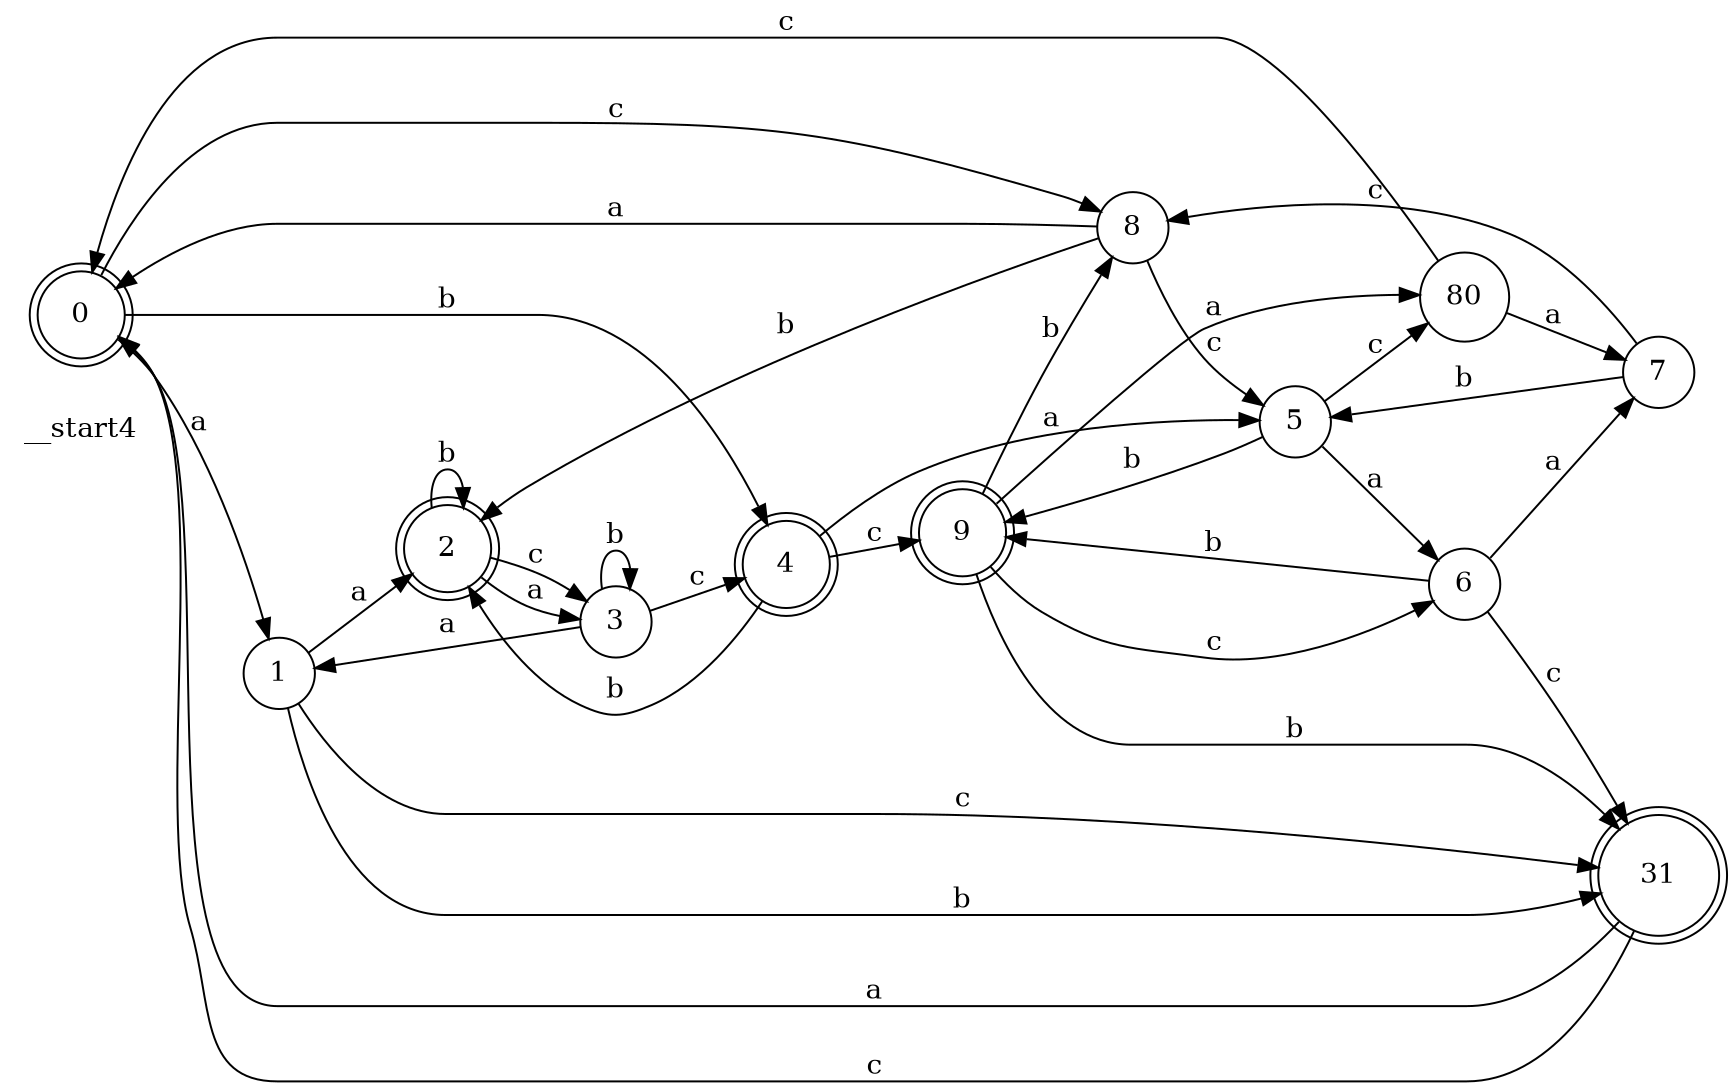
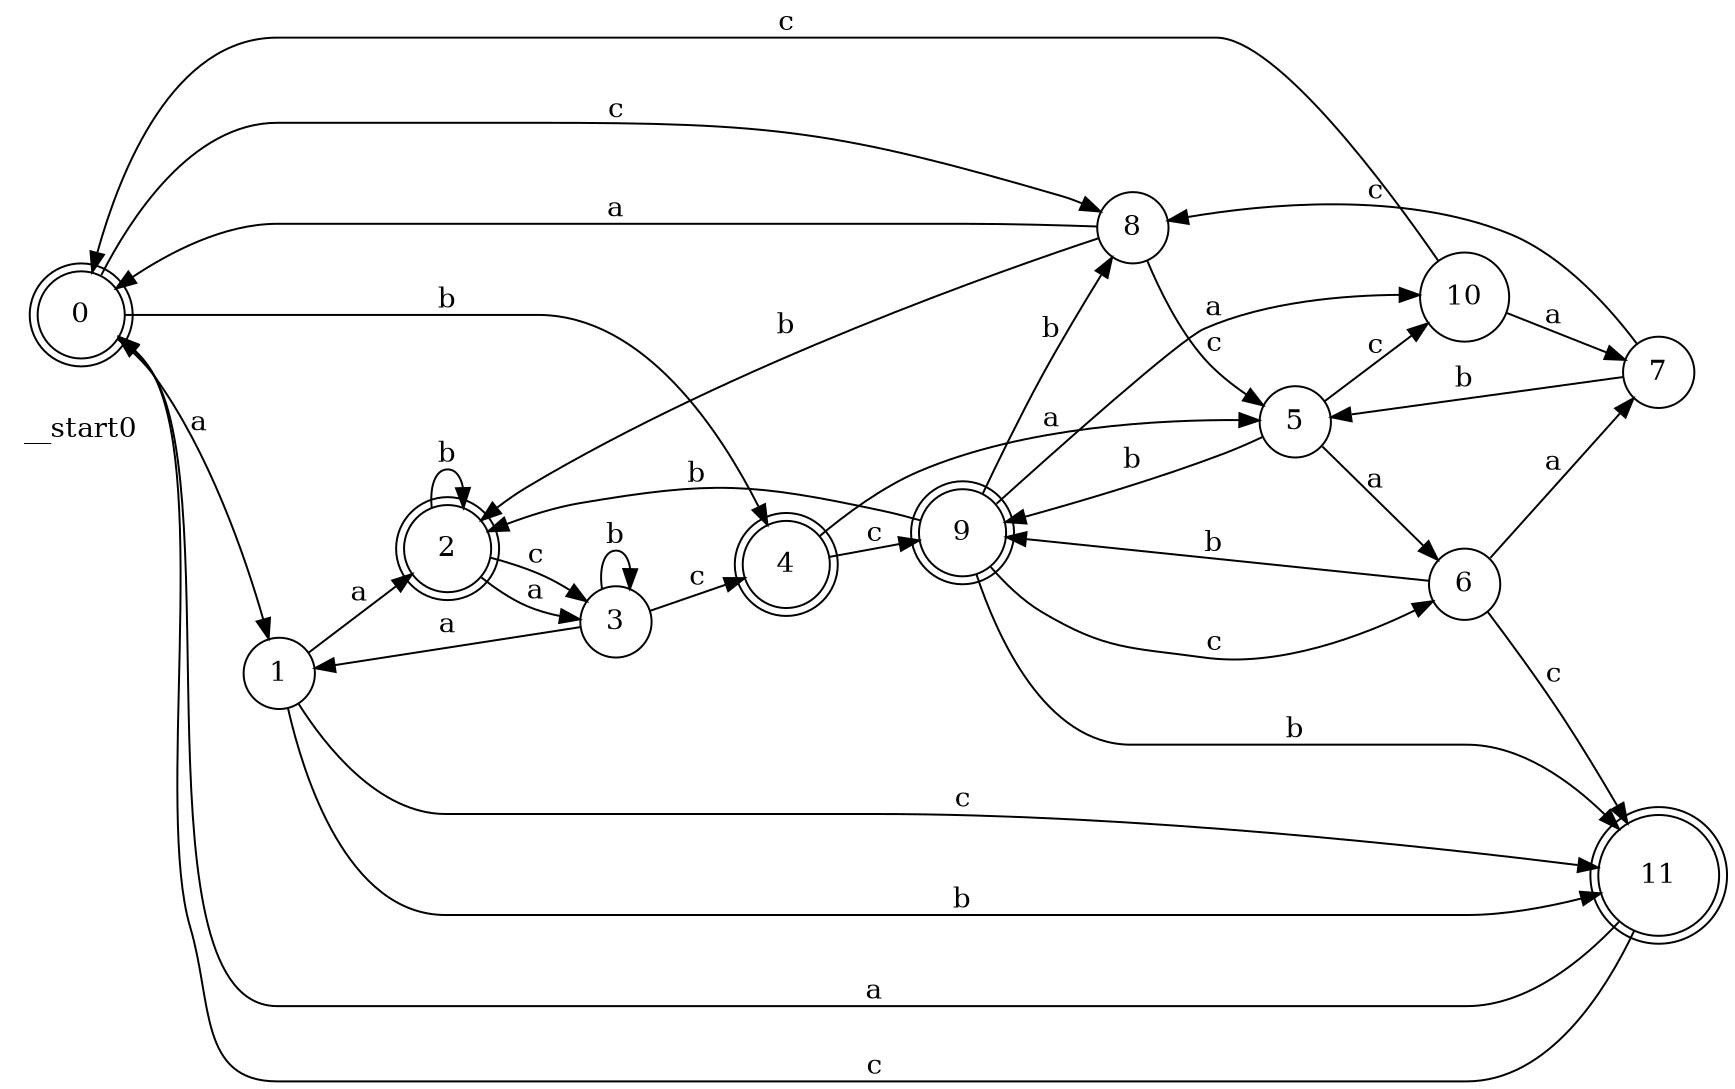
  digraph {
    rankdir=LR
    node [shape=circle color=black fillcolor=white style=filled]
-   __start0 [shape=none label=__start4 color="" fillcolor="" style=""]
+   __start0 [shape=none color="" fillcolor="" style=""]
    n2 [label=0 shape=doublecircle style="rounded,filled"]
    n3 [label=1]
    n4 [label=4 shape=doublecircle style="rounded,filled"]
    n5 [label=8]
    n6 [label=2 shape=doublecircle style="rounded,filled"]
-   n7 [label=31 shape=doublecircle style="rounded,filled"]
+   n7 [label=11 shape=doublecircle style="rounded,filled"]
    n8 [label=5]
    n9 [label=9 shape=doublecircle style="rounded,filled"]
    n10 [label=3]
    n11 [label=6]
-   n12 [label=80]
+   n12 [label=10]
    n13 [label=7]
    n2 -> n3 [label=a]
    n2 -> n4 [label=b]
    n2 -> n5 [label=c]
    n3 -> n6 [label=a]
    n3 -> n7 [label=b]
    n3 -> n7 [label=c]
-   n4 -> n6 [label=b]
+   n9 -> n6 [label=b]
    n4 -> n8 [label=a]
    n4 -> n9 [label=c]
    n5 -> n2 [label=a]
    n5 -> n6 [label=b]
    n5 -> n8 [label=c]
    n6 -> n6 [label=b]
    n6 -> n10 [label=a]
    n6 -> n10 [label=c]
    n7 -> n2 [label=a]
    n7 -> n2 [label=c]
    n8 -> n9 [label=b]
    n8 -> n11 [label=a]
    n8 -> n12 [label=c]
    n9 -> n5 [label=b]
    n9 -> n7 [label=b]
    n9 -> n11 [label=c]
    n9 -> n12 [label=a]
    n10 -> n3 [label=a]
    n10 -> n4 [label=c]
    n10 -> n10 [label=b]
    n11 -> n7 [label=c]
    n11 -> n9 [label=b]
    n11 -> n13 [label=a]
    n12 -> n2 [label=c]
    n12 -> n13 [label=a]
    n13 -> n5 [label=c]
    n13 -> n8 [label=b]
  }
